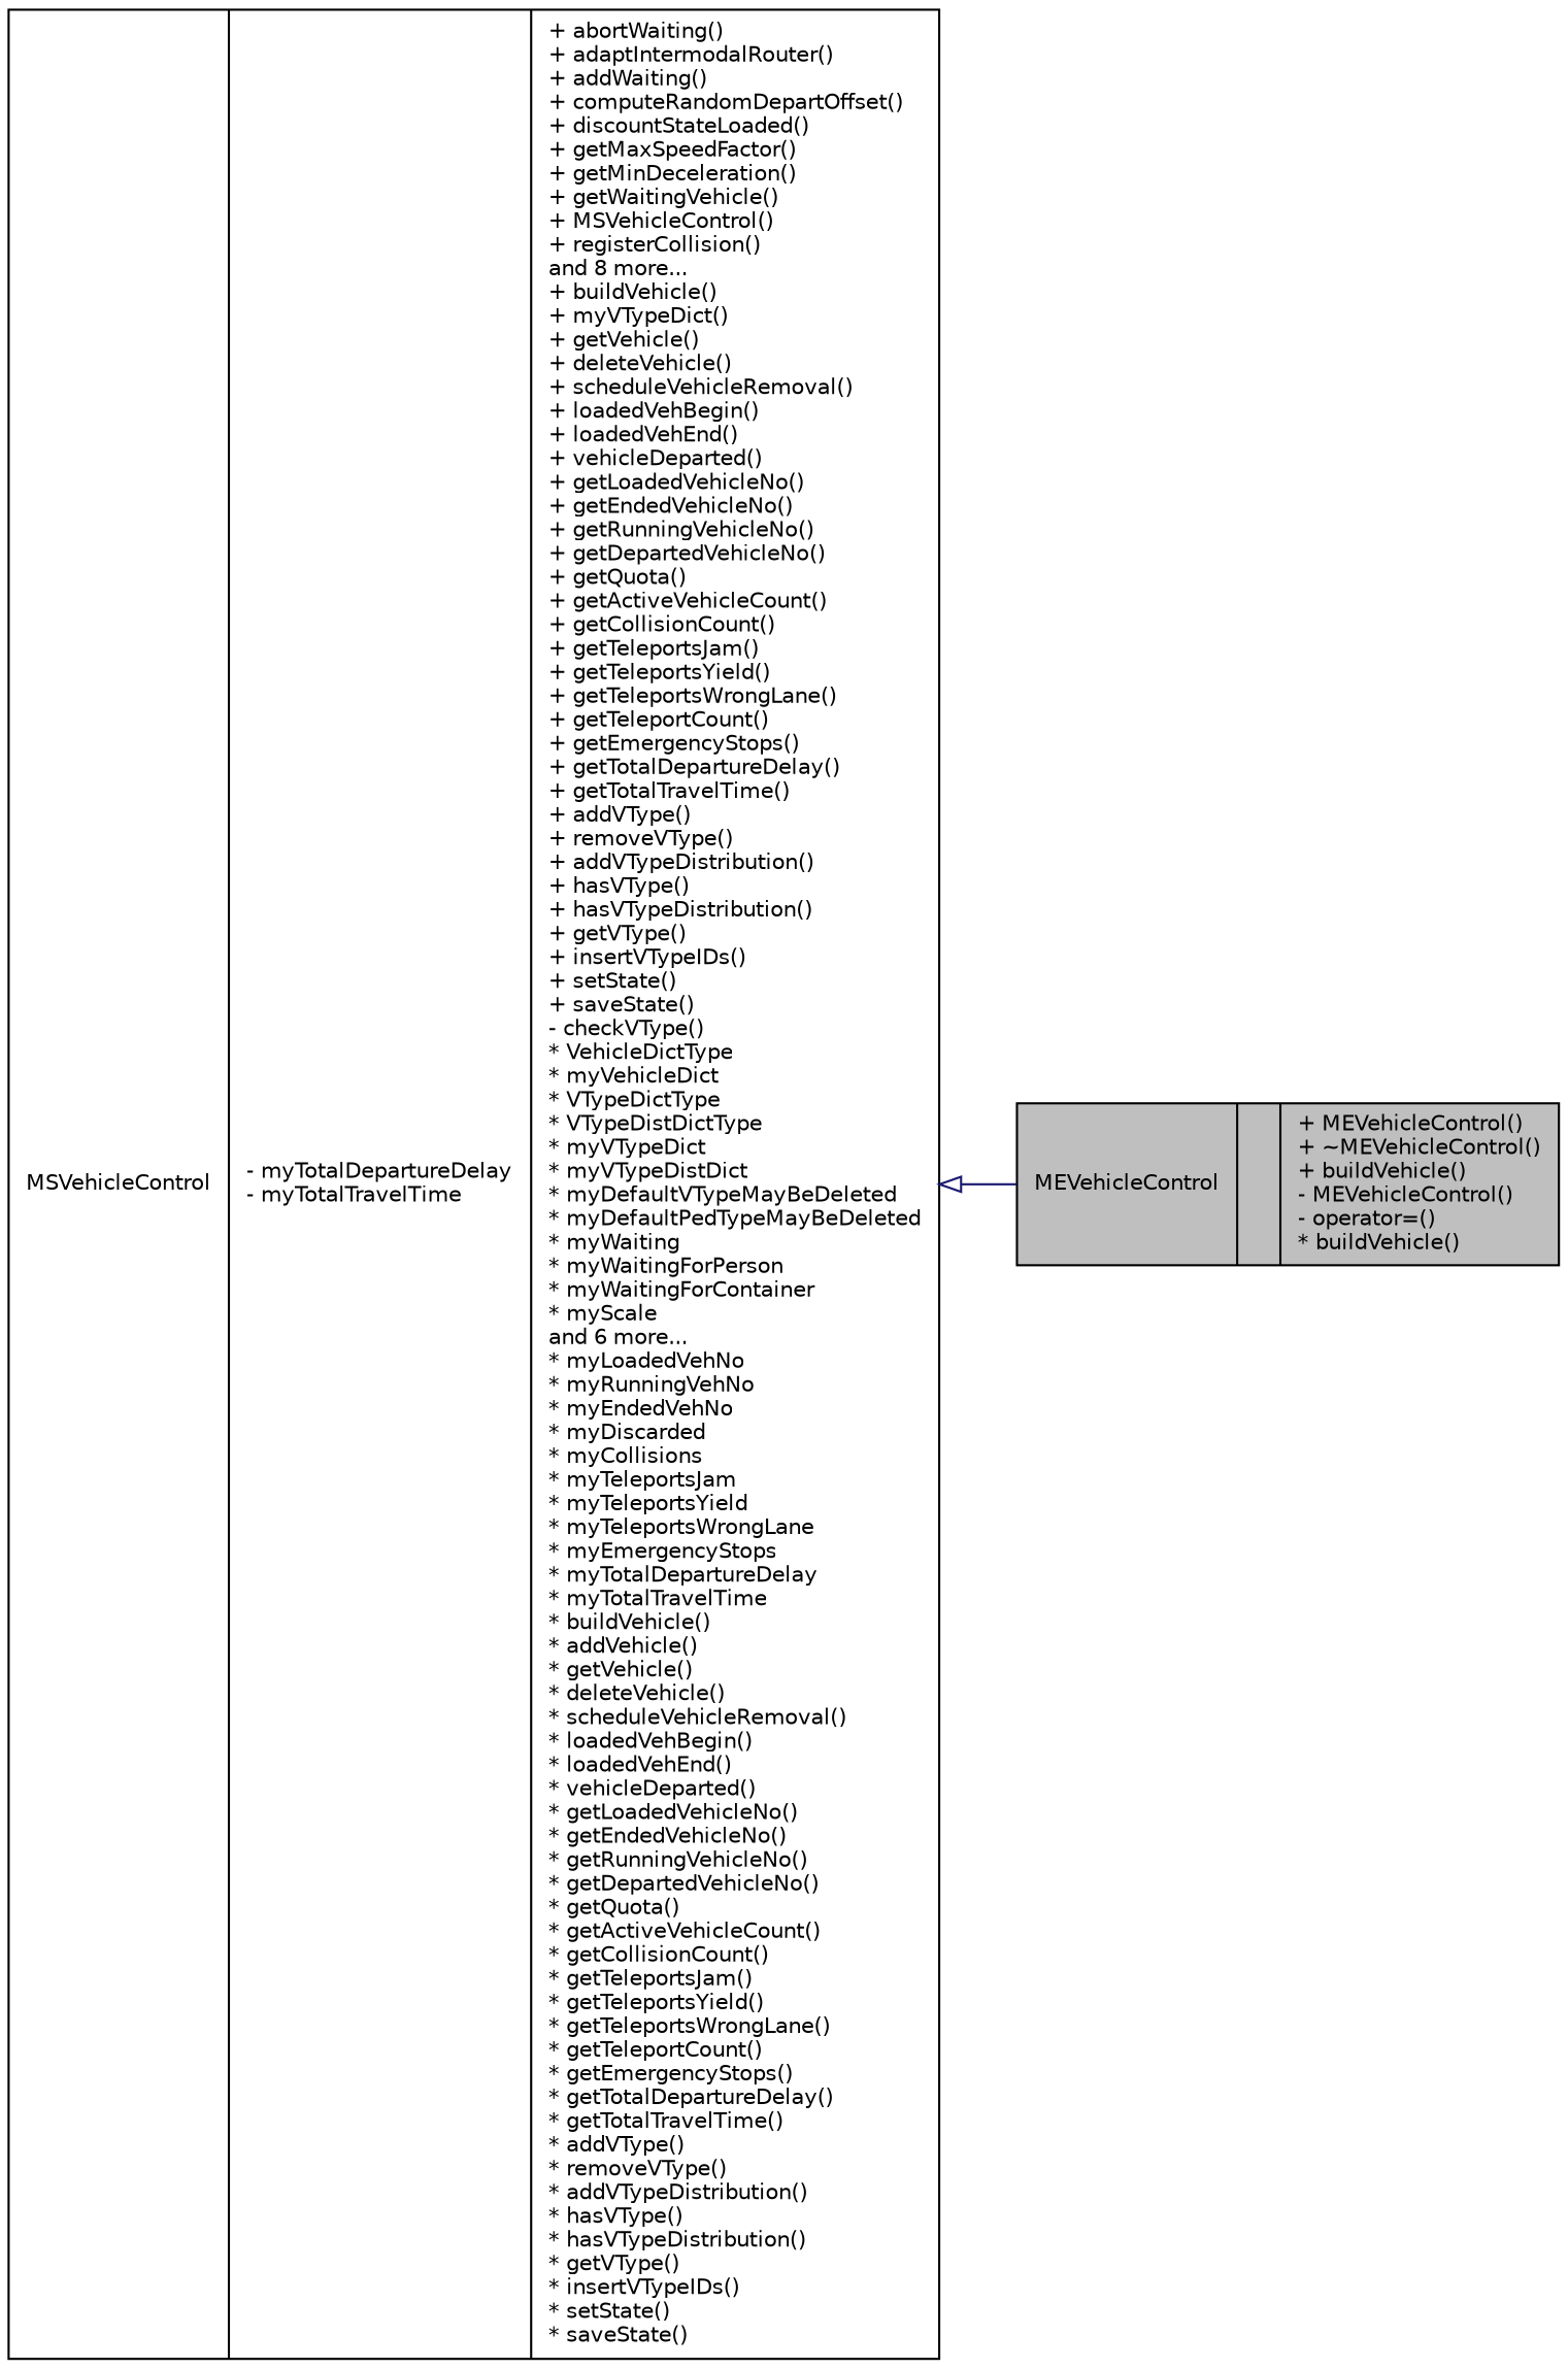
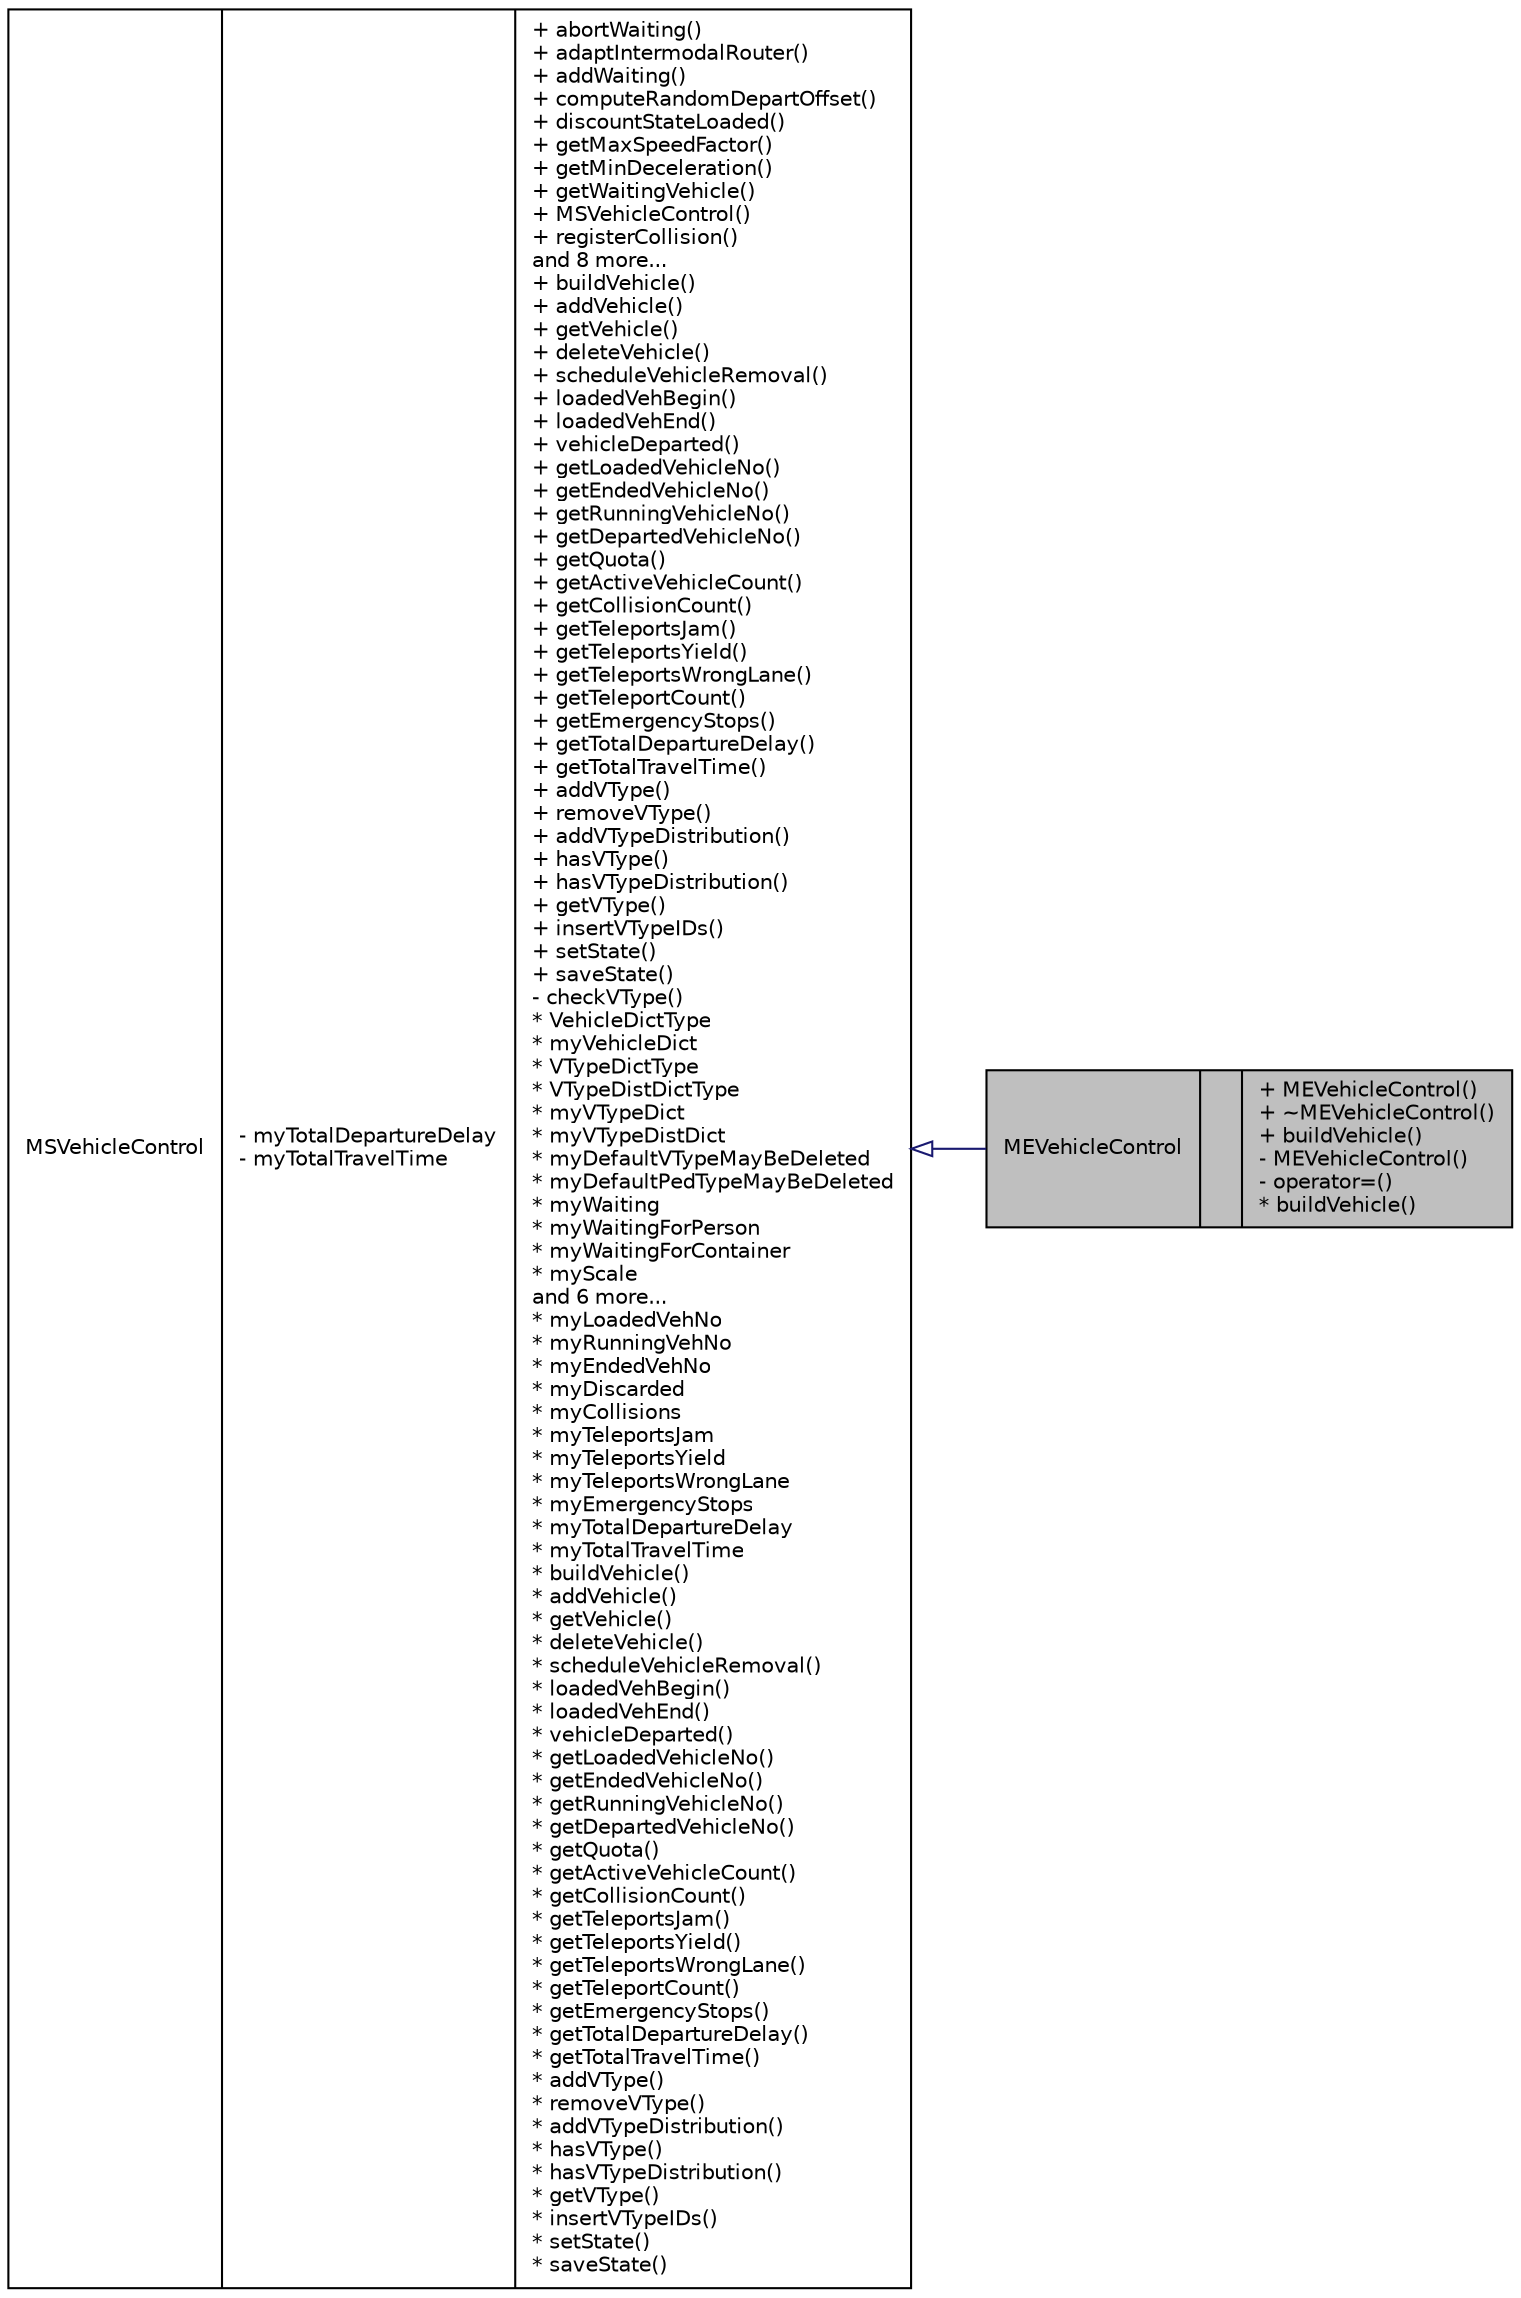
  digraph {
    rankdir=LR
    node [color=black fontname=Helvetica fontsize=10 shape=record style=filled]
    n1 [fillcolor=grey75 fontcolor=black height=0.2 label="{MEVehicleControl\n||+ MEVehicleControl()\l+ ~MEVehicleControl()\l+ buildVehicle()\l- MEVehicleControl()\l- operator=()\l* buildVehicle()\l}" width=0.4]
-   n2 [fillcolor=white height=0.2 label="{MSVehicleControl\n|- myTotalDepartureDelay\l- myTotalTravelTime\l|+ abortWaiting()\l+ adaptIntermodalRouter()\l+ addWaiting()\l+ computeRandomDepartOffset()\l+ discountStateLoaded()\l+ getMaxSpeedFactor()\l+ getMinDeceleration()\l+ getWaitingVehicle()\l+ MSVehicleControl()\l+ registerCollision()\land 8 more...\l+ buildVehicle()\l+ myVTypeDict()\l+ getVehicle()\l+ deleteVehicle()\l+ scheduleVehicleRemoval()\l+ loadedVehBegin()\l+ loadedVehEnd()\l+ vehicleDeparted()\l+ getLoadedVehicleNo()\l+ getEndedVehicleNo()\l+ getRunningVehicleNo()\l+ getDepartedVehicleNo()\l+ getQuota()\l+ getActiveVehicleCount()\l+ getCollisionCount()\l+ getTeleportsJam()\l+ getTeleportsYield()\l+ getTeleportsWrongLane()\l+ getTeleportCount()\l+ getEmergencyStops()\l+ getTotalDepartureDelay()\l+ getTotalTravelTime()\l+ addVType()\l+ removeVType()\l+ addVTypeDistribution()\l+ hasVType()\l+ hasVTypeDistribution()\l+ getVType()\l+ insertVTypeIDs()\l+ setState()\l+ saveState()\l- checkVType()\l* VehicleDictType\l* myVehicleDict\l* VTypeDictType\l* VTypeDistDictType\l* myVTypeDict\l* myVTypeDistDict\l* myDefaultVTypeMayBeDeleted\l* myDefaultPedTypeMayBeDeleted\l* myWaiting\l* myWaitingForPerson\l* myWaitingForContainer\l* myScale\land 6 more...\l* myLoadedVehNo\l* myRunningVehNo\l* myEndedVehNo\l* myDiscarded\l* myCollisions\l* myTeleportsJam\l* myTeleportsYield\l* myTeleportsWrongLane\l* myEmergencyStops\l* myTotalDepartureDelay\l* myTotalTravelTime\l* buildVehicle()\l* addVehicle()\l* getVehicle()\l* deleteVehicle()\l* scheduleVehicleRemoval()\l* loadedVehBegin()\l* loadedVehEnd()\l* vehicleDeparted()\l* getLoadedVehicleNo()\l* getEndedVehicleNo()\l* getRunningVehicleNo()\l* getDepartedVehicleNo()\l* getQuota()\l* getActiveVehicleCount()\l* getCollisionCount()\l* getTeleportsJam()\l* getTeleportsYield()\l* getTeleportsWrongLane()\l* getTeleportCount()\l* getEmergencyStops()\l* getTotalDepartureDelay()\l* getTotalTravelTime()\l* addVType()\l* removeVType()\l* addVTypeDistribution()\l* hasVType()\l* hasVTypeDistribution()\l* getVType()\l* insertVTypeIDs()\l* setState()\l* saveState()\l}" width=0.4]
+   n2 [fillcolor=white height=0.2 label="{MSVehicleControl\n|- myTotalDepartureDelay\l- myTotalTravelTime\l|+ abortWaiting()\l+ adaptIntermodalRouter()\l+ addWaiting()\l+ computeRandomDepartOffset()\l+ discountStateLoaded()\l+ getMaxSpeedFactor()\l+ getMinDeceleration()\l+ getWaitingVehicle()\l+ MSVehicleControl()\l+ registerCollision()\land 8 more...\l+ buildVehicle()\l+ addVehicle()\l+ getVehicle()\l+ deleteVehicle()\l+ scheduleVehicleRemoval()\l+ loadedVehBegin()\l+ loadedVehEnd()\l+ vehicleDeparted()\l+ getLoadedVehicleNo()\l+ getEndedVehicleNo()\l+ getRunningVehicleNo()\l+ getDepartedVehicleNo()\l+ getQuota()\l+ getActiveVehicleCount()\l+ getCollisionCount()\l+ getTeleportsJam()\l+ getTeleportsYield()\l+ getTeleportsWrongLane()\l+ getTeleportCount()\l+ getEmergencyStops()\l+ getTotalDepartureDelay()\l+ getTotalTravelTime()\l+ addVType()\l+ removeVType()\l+ addVTypeDistribution()\l+ hasVType()\l+ hasVTypeDistribution()\l+ getVType()\l+ insertVTypeIDs()\l+ setState()\l+ saveState()\l- checkVType()\l* VehicleDictType\l* myVehicleDict\l* VTypeDictType\l* VTypeDistDictType\l* myVTypeDict\l* myVTypeDistDict\l* myDefaultVTypeMayBeDeleted\l* myDefaultPedTypeMayBeDeleted\l* myWaiting\l* myWaitingForPerson\l* myWaitingForContainer\l* myScale\land 6 more...\l* myLoadedVehNo\l* myRunningVehNo\l* myEndedVehNo\l* myDiscarded\l* myCollisions\l* myTeleportsJam\l* myTeleportsYield\l* myTeleportsWrongLane\l* myEmergencyStops\l* myTotalDepartureDelay\l* myTotalTravelTime\l* buildVehicle()\l* addVehicle()\l* getVehicle()\l* deleteVehicle()\l* scheduleVehicleRemoval()\l* loadedVehBegin()\l* loadedVehEnd()\l* vehicleDeparted()\l* getLoadedVehicleNo()\l* getEndedVehicleNo()\l* getRunningVehicleNo()\l* getDepartedVehicleNo()\l* getQuota()\l* getActiveVehicleCount()\l* getCollisionCount()\l* getTeleportsJam()\l* getTeleportsYield()\l* getTeleportsWrongLane()\l* getTeleportCount()\l* getEmergencyStops()\l* getTotalDepartureDelay()\l* getTotalTravelTime()\l* addVType()\l* removeVType()\l* addVTypeDistribution()\l* hasVType()\l* hasVTypeDistribution()\l* getVType()\l* insertVTypeIDs()\l* setState()\l* saveState()\l}" width=0.4]
    n2 -> n1 [arrowtail=onormal color=midnightblue dir=back fontname=Helvetica fontsize=10 labelfontname=Helvetica labelfontsize=10 style=solid]
  }
